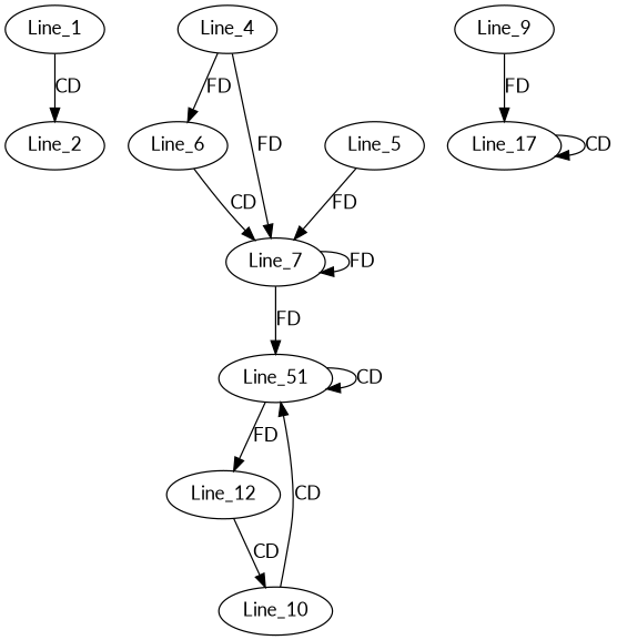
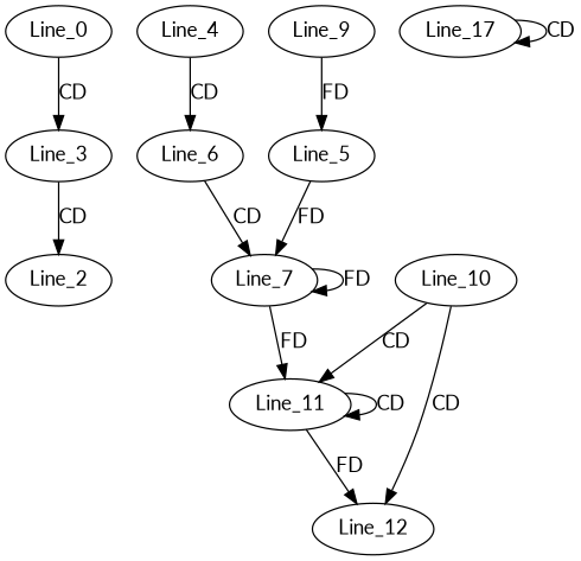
  digraph {
    fontname=Lato
    node [fontname=Lato]
    edge [fontname=Lato]
-   Line_1
+   Line_0
+   Line_1 [label=Line_3]
    Line_2
    Line_4
    Line_6
    Line_7
-   Line_11 [label=Line_51]
+   Line_11
    Line_12
    Line_5
    Line_10
    Line_9
    Line_17
+   Line_0 -> Line_1 [label=CD]
    Line_1 -> Line_2 [label=CD]
-   Line_4 -> Line_6 [label=FD]
-   Line_4 -> Line_7 [label=FD]
+   Line_4 -> Line_6 [label=CD]
    Line_6 -> Line_7 [label=CD]
    Line_7 -> Line_7 [label=FD]
    Line_7 -> Line_11 [label=FD]
    Line_11 -> Line_11 [label=CD]
    Line_11 -> Line_12 [label=FD]
    Line_5 -> Line_7 [label=FD]
    Line_10 -> Line_11 [label=CD]
-   Line_12 -> Line_10 [label=CD]
-   Line_9 -> Line_17 [label=FD]
+   Line_10 -> Line_12 [label=CD]
+   Line_9 -> Line_5 [label=FD]
    Line_17 -> Line_17 [label=CD]
  }
